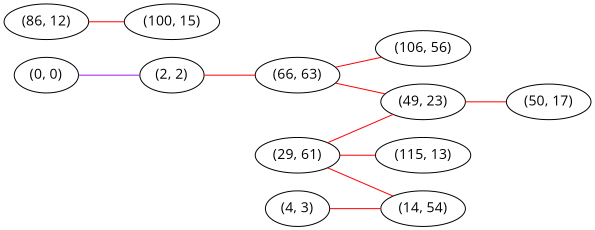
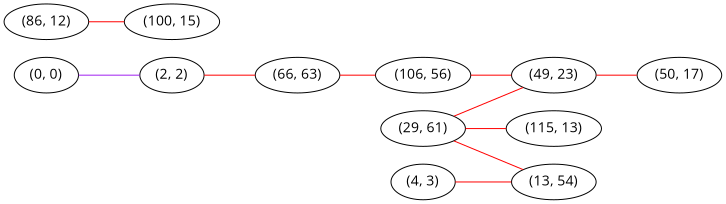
  graph {
    fontname="Open Sans"
    rankdir=LR
    node [fontname="Open Sans"]
    edge [color=red fontname="Open Sans" weight=1]
    "(0, 0)"
    "(2, 2)"
    "(66, 63)"
    "(29, 61)"
    "(49, 23)"
-   "(14, 54)"
+   "(14, 54)" [label="(13, 54)"]
    "(115, 13)"
    "(50, 17)"
    "(106, 56)"
    "(86, 12)"
    "(100, 15)"
    "(4, 3)"
    "(0, 0)" -- "(2, 2)" [color=purple weight=4]
    "(2, 2)" -- "(66, 63)"
-   "(66, 63)" -- "(49, 23)"
+   "(106, 56)" -- "(49, 23)"
    "(66, 63)" -- "(106, 56)"
    "(29, 61)" -- "(49, 23)"
    "(29, 61)" -- "(14, 54)"
    "(29, 61)" -- "(115, 13)"
    "(49, 23)" -- "(50, 17)"
    "(86, 12)" -- "(100, 15)"
    "(4, 3)" -- "(14, 54)"
  }
